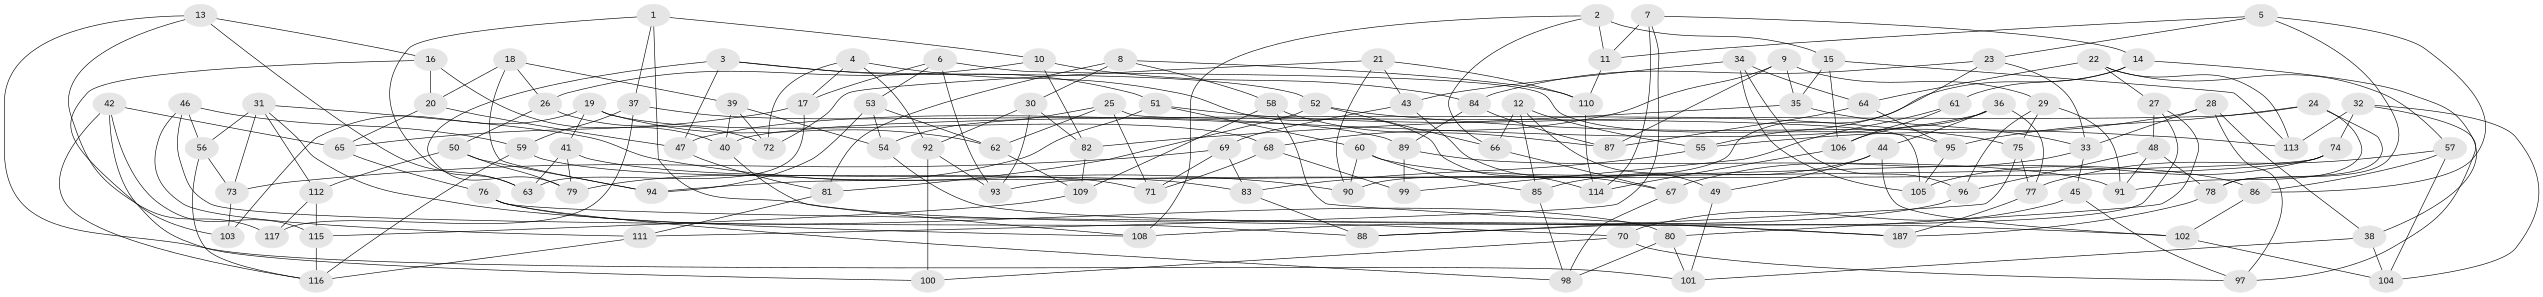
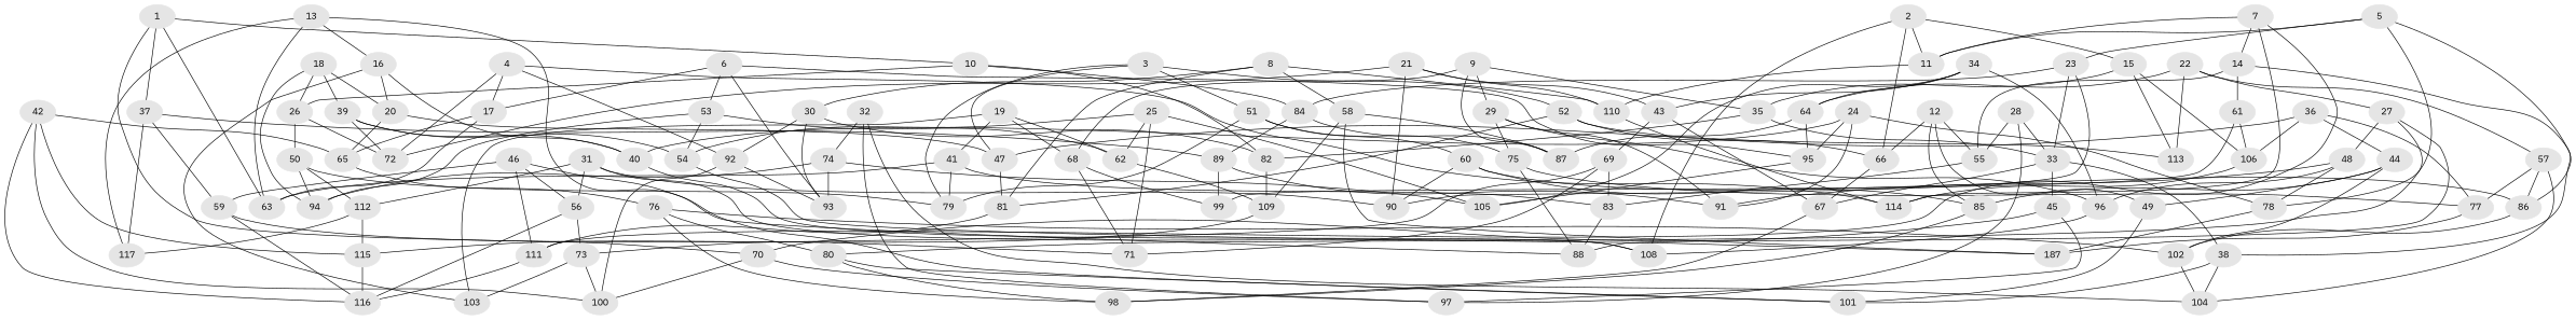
  graph {
    fontname="IBM Plex Sans"
    node [color=gray90 fontname="IBM Plex Sans" style=filled]
    edge [fontname="IBM Plex Sans"]
    1
    10
    37
    63
    70
    26
    82
    84
    117
    59
    89
    97
    100
    2
    11
    15
    66
    108
    110
    35
    106
    113
    67
    3
    47
    51
    52
    79
    81
    75
    60
    4
    17
    72
    92
    114
    65
    93
    5
    23
    78
    86
    90
    33
    n45 [label=187]
    102
    6
    53
    95
    94
    62
    54
    105
    7
    14
    111
    55
    38
    61
    116
    8
    30
    58
    87
    109
    9
    29
    68
    91
    96
    71
    99
    50
    12
    49
    85
    101
    83
    98
    13
    16
    20
    40
    103
    104
    76
    18
    39
    19
    41
    21
    43
    69
    22
    27
    57
    64
    48
    80
    88
    77
    45
    24
    25
    112
    28
    31
    56
    73
    115
    32
    74
    34
    36
    44
    42
    46
    1 -- 10
    1 -- 37
    1 -- 63
    1 -- 70
    10 -- 26
    10 -- 82
    10 -- 84
    37 -- 117
    37 -- 59
    37 -- 89
    70 -- 97
    70 -- 100
    26 -- 72
    26 -- 50
    82 -- 109
    84 -- 89
    84 -- 87
    59 -- 116
    59 -- 71
    89 -- 91
    89 -- 99
    2 -- 11
    2 -- 15
    2 -- 66
    2 -- 108
    11 -- 110
    15 -- 35
    15 -- 106
    15 -- 113
    66 -- 67
    110 -- 114
    35 -- 82
    35 -- 33
    106 -- 114
    67 -- 98
    3 -- 47
    3 -- 51
    3 -- 52
    3 -- 79
    47 -- 81
    51 -- 79
    51 -- 75
    51 -- 60
    52 -- 66
    52 -- 113
    52 -- 81
    81 -- 111
    75 -- 88
    75 -- 77
    60 -- 86
    60 -- 90
    60 -- 85
    4 -- 17
    4 -- 72
    4 -- 92
    4 -- 114
    17 -- 63
    17 -- 65
    92 -- 100
    92 -- 93
    65 -- 76
    5 -- 11
    5 -- 23
    5 -- 78
    5 -- 86
    23 -- 84
    23 -- 90
    23 -- 33
    78 -- n45
    86 -- 102
    33 -- 67
    33 -- 45
    102 -- 104
    6 -- 17
    6 -- 93
    6 -- 53
    6 -- 95
    53 -- 94
    53 -- 62
    53 -- 54
    95 -- 105
    62 -- 109
    54 -- n45
    7 -- 11
    7 -- 114
    7 -- 14
    7 -- 111
    14 -- 55
    14 -- 38
    14 -- 61
    111 -- 116
    55 -- 83
    38 -- 101
    38 -- 104
    61 -- 106
    61 -- 99
    8 -- 110
    8 -- 81
    8 -- 30
    8 -- 58
    30 -- 82
    30 -- 92
    30 -- 93
    58 -- n45
    58 -- 87
    58 -- 109
    109 -- 115
    9 -- 35
    9 -- 87
    9 -- 29
    9 -- 68
    29 -- 75
    29 -- 91
    29 -- 96
    68 -- 71
    68 -- 99
    96 -- 108
    50 -- 79
    50 -- 94
    50 -- 112
    12 -- 66
    12 -- 55
    12 -- 49
    12 -- 85
    49 -- 101
    85 -- 98
    83 -- 88
    13 -- 63
    13 -- 117
    13 -- 101
    13 -- 16
    16 -- 20
    16 -- 40
    16 -- 103
    20 -- 47
    20 -- 65
    40 -- 108
    76 -- 102
    76 -- 98
    76 -- 80
    18 -- 26
    18 -- 94
    18 -- 20
    18 -- 39
    39 -- 72
    39 -- 54
    39 -- 40
    19 -- 62
    19 -- 68
    19 -- 103
    19 -- 41
    41 -- 63
    41 -- 79
    41 -- 83
    21 -- 110
    21 -- 72
    21 -- 90
    21 -- 43
    43 -- 67
    43 -- 69
    69 -- 71
    69 -- 83
    69 -- 73
    22 -- 113
    22 -- 27
    22 -- 57
    22 -- 64
    27 -- 48
    27 -- 80
    27 -- 88
    57 -- 86
    57 -- 104
    57 -- 77
    64 -- 95
    64 -- 87
    48 -- 78
    48 -- 91
    48 -- 96
    80 -- 101
    80 -- 98
    77 -- n45
    45 -- 70
    45 -- 97
    24 -- 78
    24 -- 95
    24 -- 91
    24 -- 40
    25 -- 62
    25 -- 54
    25 -- 105
    25 -- 71
    112 -- 117
    112 -- 115
    28 -- 97
    28 -- 33
    28 -- 55
-   28 -- 38
+   33 -- 38
    31 -- 108
    31 -- 90
    31 -- 112
    31 -- 56
    56 -- 116
    56 -- 73
-   73 -- 31
+   73 -- 100
    73 -- 103
    115 -- 116
    32 -- 97
-   32 -- 113
    32 -- 104
    32 -- 74
    74 -- 93
    74 -- 94
    74 -- 105
    34 -- 105
    34 -- 96
    34 -- 43
    34 -- 64
    36 -- 106
    36 -- 47
    36 -- 77
    36 -- 44
    44 -- 102
    44 -- 49
    44 -- 85
    42 -- 100
    42 -- 65
    42 -- 116
    42 -- 115
    46 -- 59
    46 -- 111
    46 -- 88
    46 -- 56
  }
